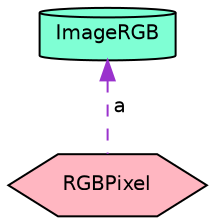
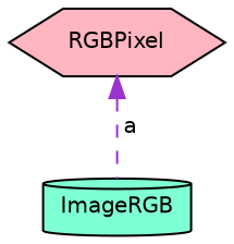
  digraph {
    node [color=black fontname=Helvetica fontsize=10 style=filled]
    n1 [fillcolor=aquamarine fontcolor=black height=0.2 label=ImageRGB shape=cylinder width=0.4]
    n2 [fillcolor=lightpink height=0.2 label=RGBPixel shape=hexagon width=0.4]
-   n1 -> n2 [color=darkorchid3 dir=back fontname=Helvetica fontsize=10 label=" a" labelfontname=Helvetica labelfontsize=10 style=dashed]
+   n2 -> n1 [color=darkorchid3 dir=back fontname=Helvetica fontsize=10 label=" a" labelfontname=Helvetica labelfontsize=10 style=dashed]
  }
